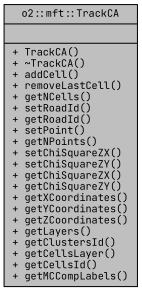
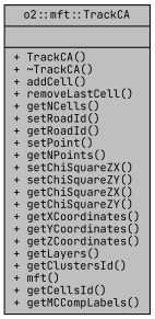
  digraph {
    fontname="JetBrains Mono"
-   n1 [color=black fillcolor=grey75 fontcolor=black fontname="JetBrains Mono" fontsize=10 height=0.2 label="{o2::mft::TrackCA\n||+ TrackCA()\l+ ~TrackCA()\l+ addCell()\l+ removeLastCell()\l+ getNCells()\l+ setRoadId()\l+ getRoadId()\l+ setPoint()\l+ getNPoints()\l+ setChiSquareZX()\l+ setChiSquareZY()\l+ getChiSquareZX()\l+ getChiSquareZY()\l+ getXCoordinates()\l+ getYCoordinates()\l+ getZCoordinates()\l+ getLayers()\l+ getClustersId()\l+ getCellsLayer()\l+ getCellsId()\l+ getMCCompLabels()\l}" shape=record style=filled width=0.4]
+   n1 [color=black fillcolor=grey75 fontcolor=black fontname="JetBrains Mono" fontsize=10 height=0.2 label="{o2::mft::TrackCA\n||+ TrackCA()\l+ ~TrackCA()\l+ addCell()\l+ removeLastCell()\l+ getNCells()\l+ setRoadId()\l+ getRoadId()\l+ setPoint()\l+ getNPoints()\l+ setChiSquareZX()\l+ setChiSquareZY()\l+ getChiSquareZX()\l+ getChiSquareZY()\l+ getXCoordinates()\l+ getYCoordinates()\l+ getZCoordinates()\l+ getLayers()\l+ getClustersId()\l+ mft()\l+ getCellsId()\l+ getMCCompLabels()\l}" shape=record style=filled width=0.4]
  }
